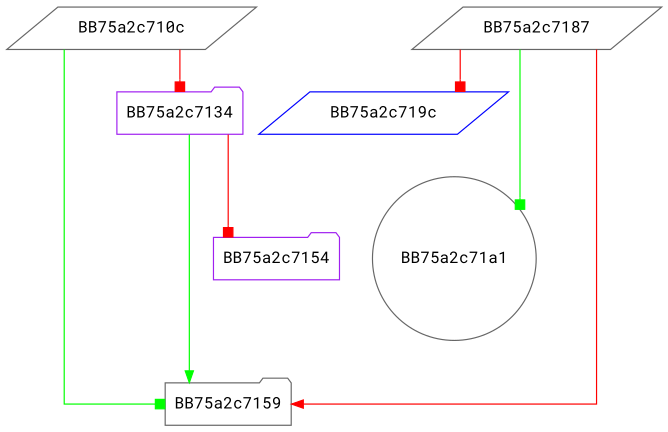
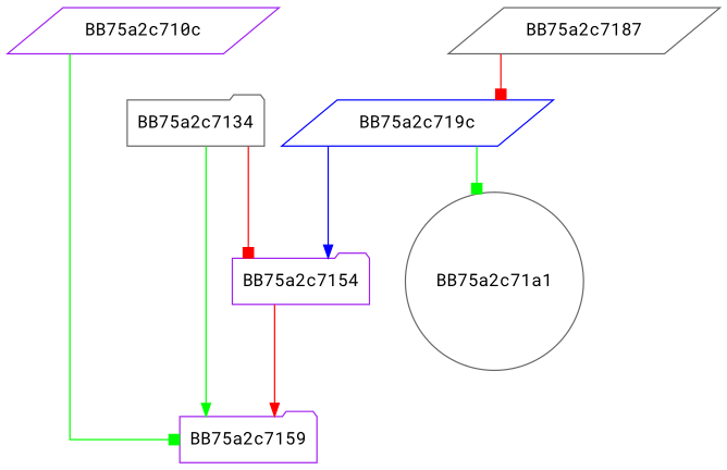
  digraph {
    fontname="Roboto Mono"
    splines=ortho
    node [color=purple fontname="Roboto Mono" shape=folder]
    edge [arrowhead=box color=red fontname="Roboto Mono"]
-   BB75a2c7159 [color=gray40]
-   BB75a2c710c [color=gray40 shape=parallelogram]
-   BB75a2c7134
+   BB75a2c7159
+   BB75a2c710c [shape=parallelogram]
+   BB75a2c7134 [color=gray40]
    BB75a2c7154
    BB75a2c7187 [color=gray40 shape=parallelogram]
    BB75a2c71a1 [color=gray40 shape=circle]
    BB75a2c719c [color=blue shape=parallelogram]
    BB75a2c710c -> BB75a2c7159 [color=green]
-   BB75a2c710c -> BB75a2c7134
    BB75a2c7134 -> BB75a2c7159 [arrowhead=normal color=green]
    BB75a2c7134 -> BB75a2c7154
-   BB75a2c7187 -> BB75a2c7159 [arrowhead=normal]
-   BB75a2c7187 -> BB75a2c71a1 [color=green]
+   BB75a2c7154 -> BB75a2c7159 [arrowhead=normal]
+   BB75a2c719c -> BB75a2c71a1 [color=green]
    BB75a2c7187 -> BB75a2c719c
+   BB75a2c719c -> BB75a2c7154 [arrowhead=normal color=blue]
  }
